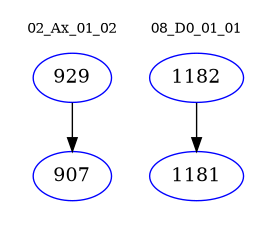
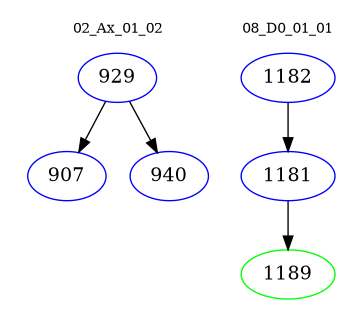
  digraph {
    node [color=blue]
    edge [color=black]
    n1 [label=929]
    n2 [label=907]
+   n3 [label=940]
    n4 [label=1181]
    n5 [label=1182]
+   n6 [color=green label=1189]
    subgraph cluster_1 {
      color=white
      fontsize=10
      label="02_Ax_01_02"
      n1
      n2
+     n3
    }
    subgraph cluster_2 {
      color=white
      fontsize=10
      label="08_D0_01_01"
      n4
      n5
+     n6
    }
    n1 -> n2
+   n1 -> n3
+   n4 -> n6
    n5 -> n4
  }
